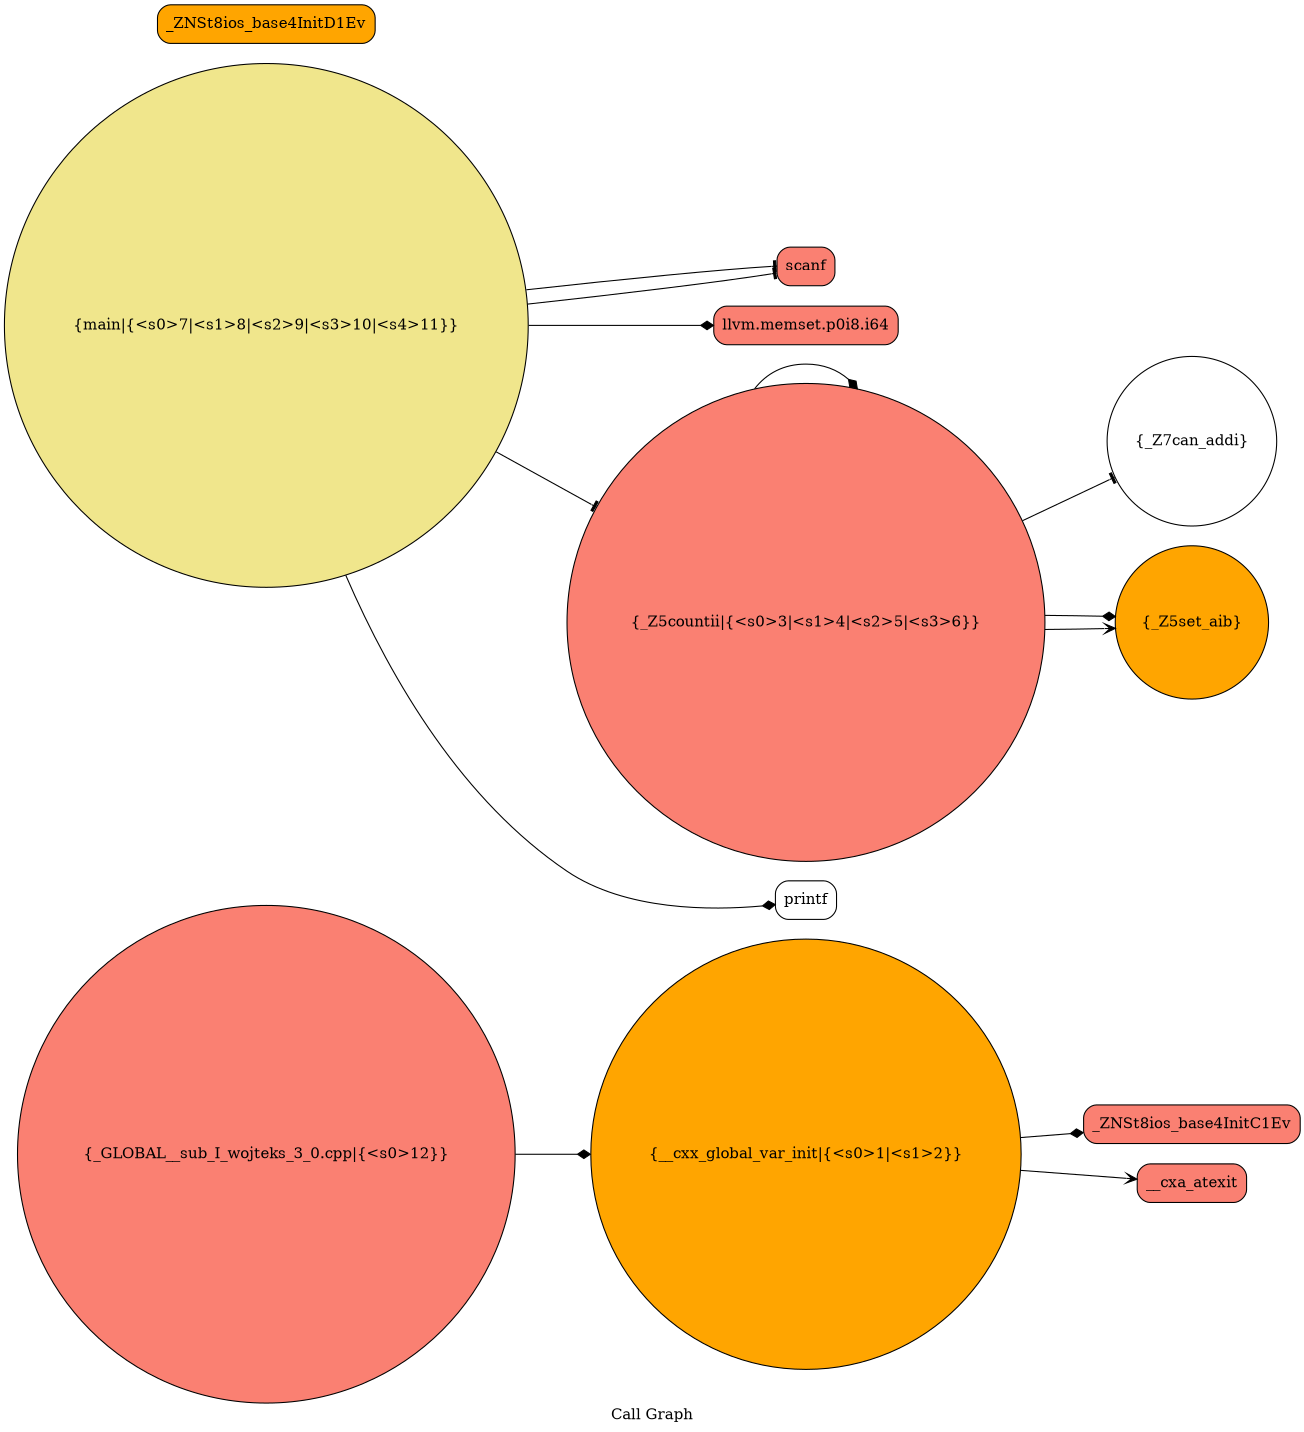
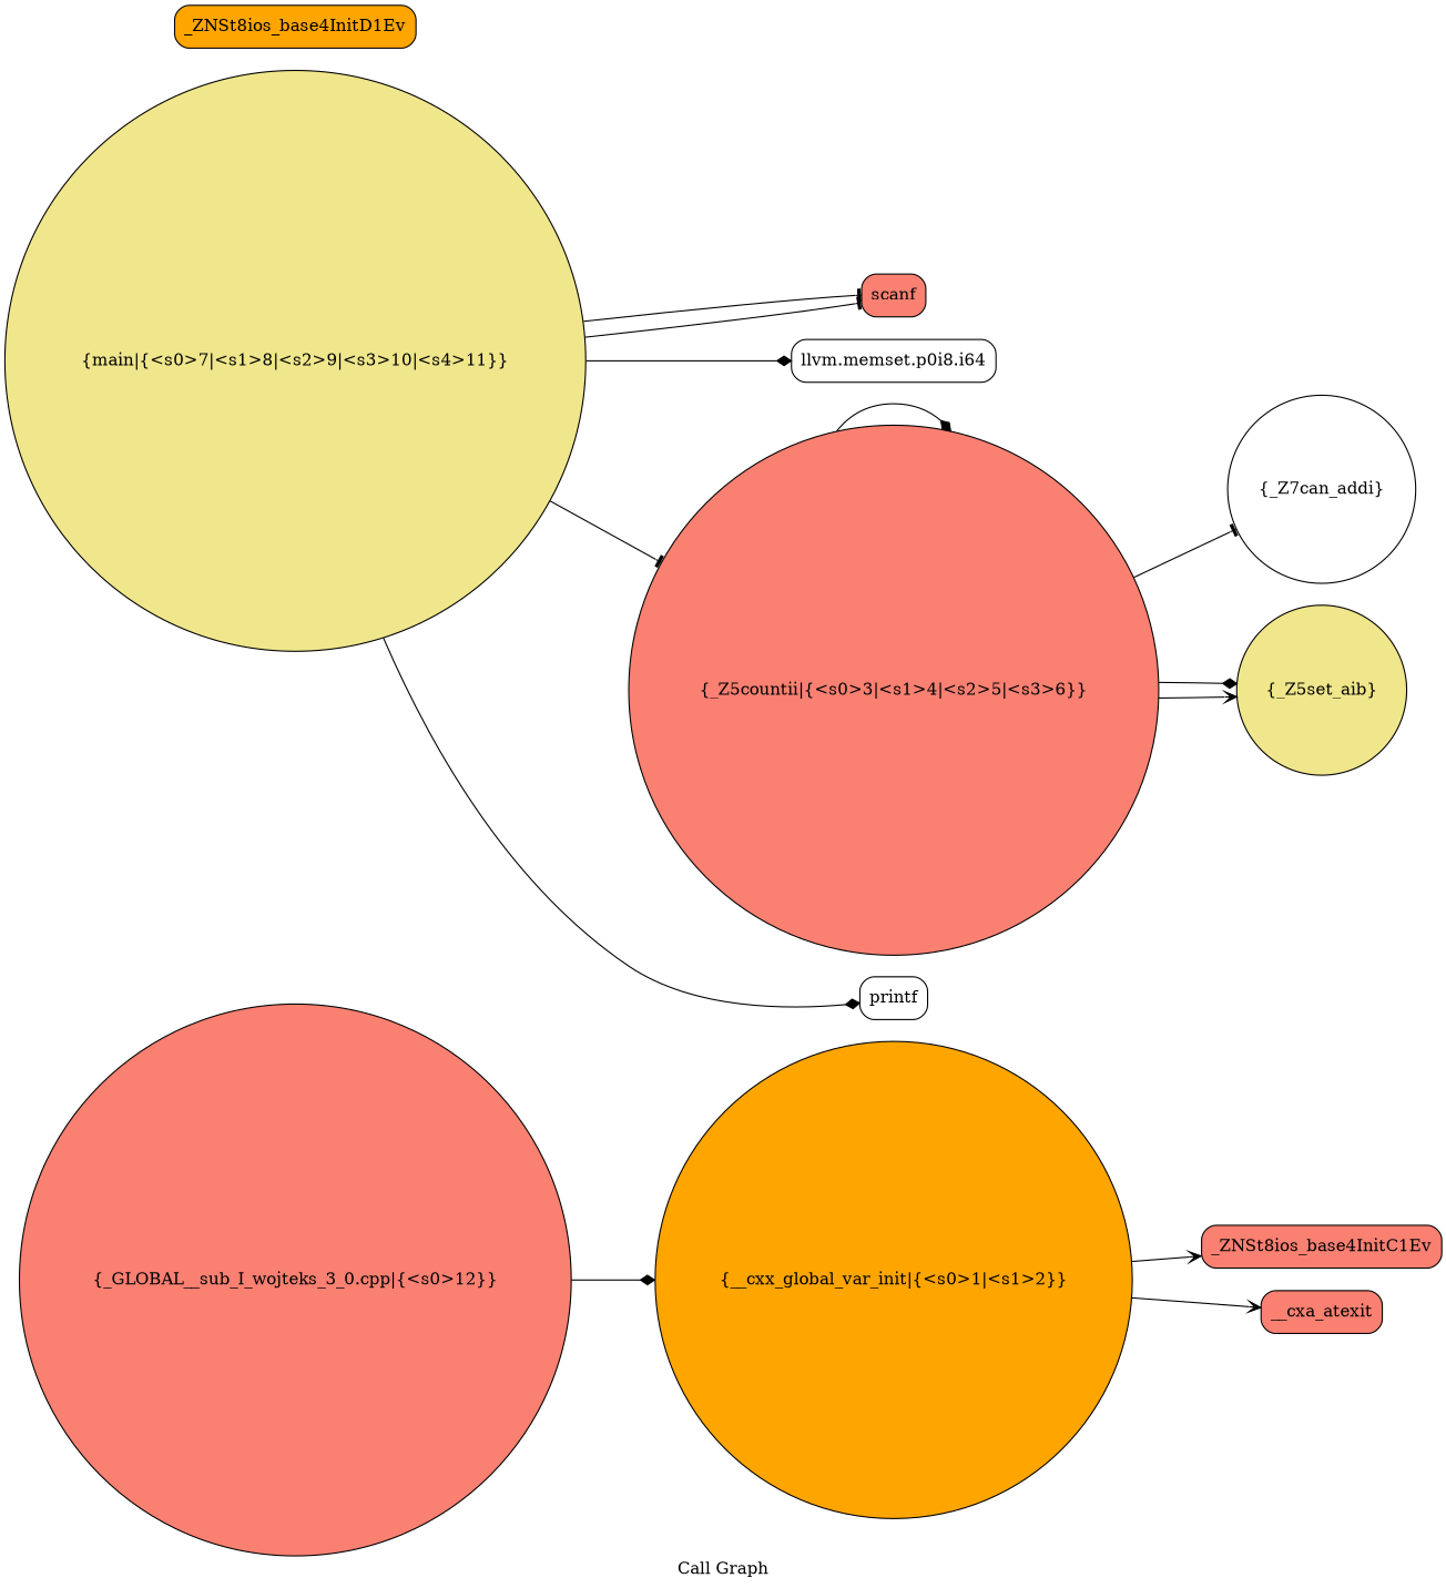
  digraph {
    label="Call Graph"
    rankdir=LR
    node [fillcolor=salmon shape=circle style=filled]
    edge [arrowhead=diamond color=black tailport=s0]
    n1 [fillcolor=orange label="{__cxx_global_var_init|{<s0>1|<s1>2}}"]
    n2 [label="{_ZNSt8ios_base4InitC1Ev}" shape=Mrecord]
    n3 [label="{__cxa_atexit}" shape=Mrecord]
    n4 [fillcolor=khaki label="{main|{<s0>7|<s1>8|<s2>9|<s3>10|<s4>11}}"]
    n5 [label="{scanf}" shape=Mrecord]
-   n6 [label="{llvm.memset.p0i8.i64}" shape=Mrecord]
+   n6 [fillcolor=white label="{llvm.memset.p0i8.i64}" shape=Mrecord]
    n7 [label="{_Z5countii|{<s0>3|<s1>4|<s2>5|<s3>6}}"]
    n8 [fillcolor=white label="{printf}" shape=Mrecord]
    n9 [fillcolor=white label="{_Z7can_addi}"]
-   n10 [fillcolor=orange label="{_Z5set_aib}"]
+   n10 [fillcolor=khaki label="{_Z5set_aib}"]
    n11 [fillcolor=orange label="{_ZNSt8ios_base4InitD1Ev}" shape=Mrecord]
    n12 [label="{_GLOBAL__sub_I_wojteks_3_0.cpp|{<s0>12}}"]
-   n1 -> n2
+   n1 -> n2 [arrowhead=vee]
    n1 -> n3 [arrowhead=vee tailport=s1]
    n4 -> n5 [arrowhead=tee]
    n4 -> n5 [arrowhead=tee tailport=s1]
    n4 -> n6 [tailport=s2]
    n4 -> n7 [arrowhead=tee tailport=s3]
    n4 -> n8 [tailport=s4]
    n7 -> n7 [tailport=s2]
    n7 -> n9 [arrowhead=tee]
    n7 -> n10 [arrowhead=vee tailport=s1]
    n7 -> n10 [tailport=s3]
    n12 -> n1
  }
